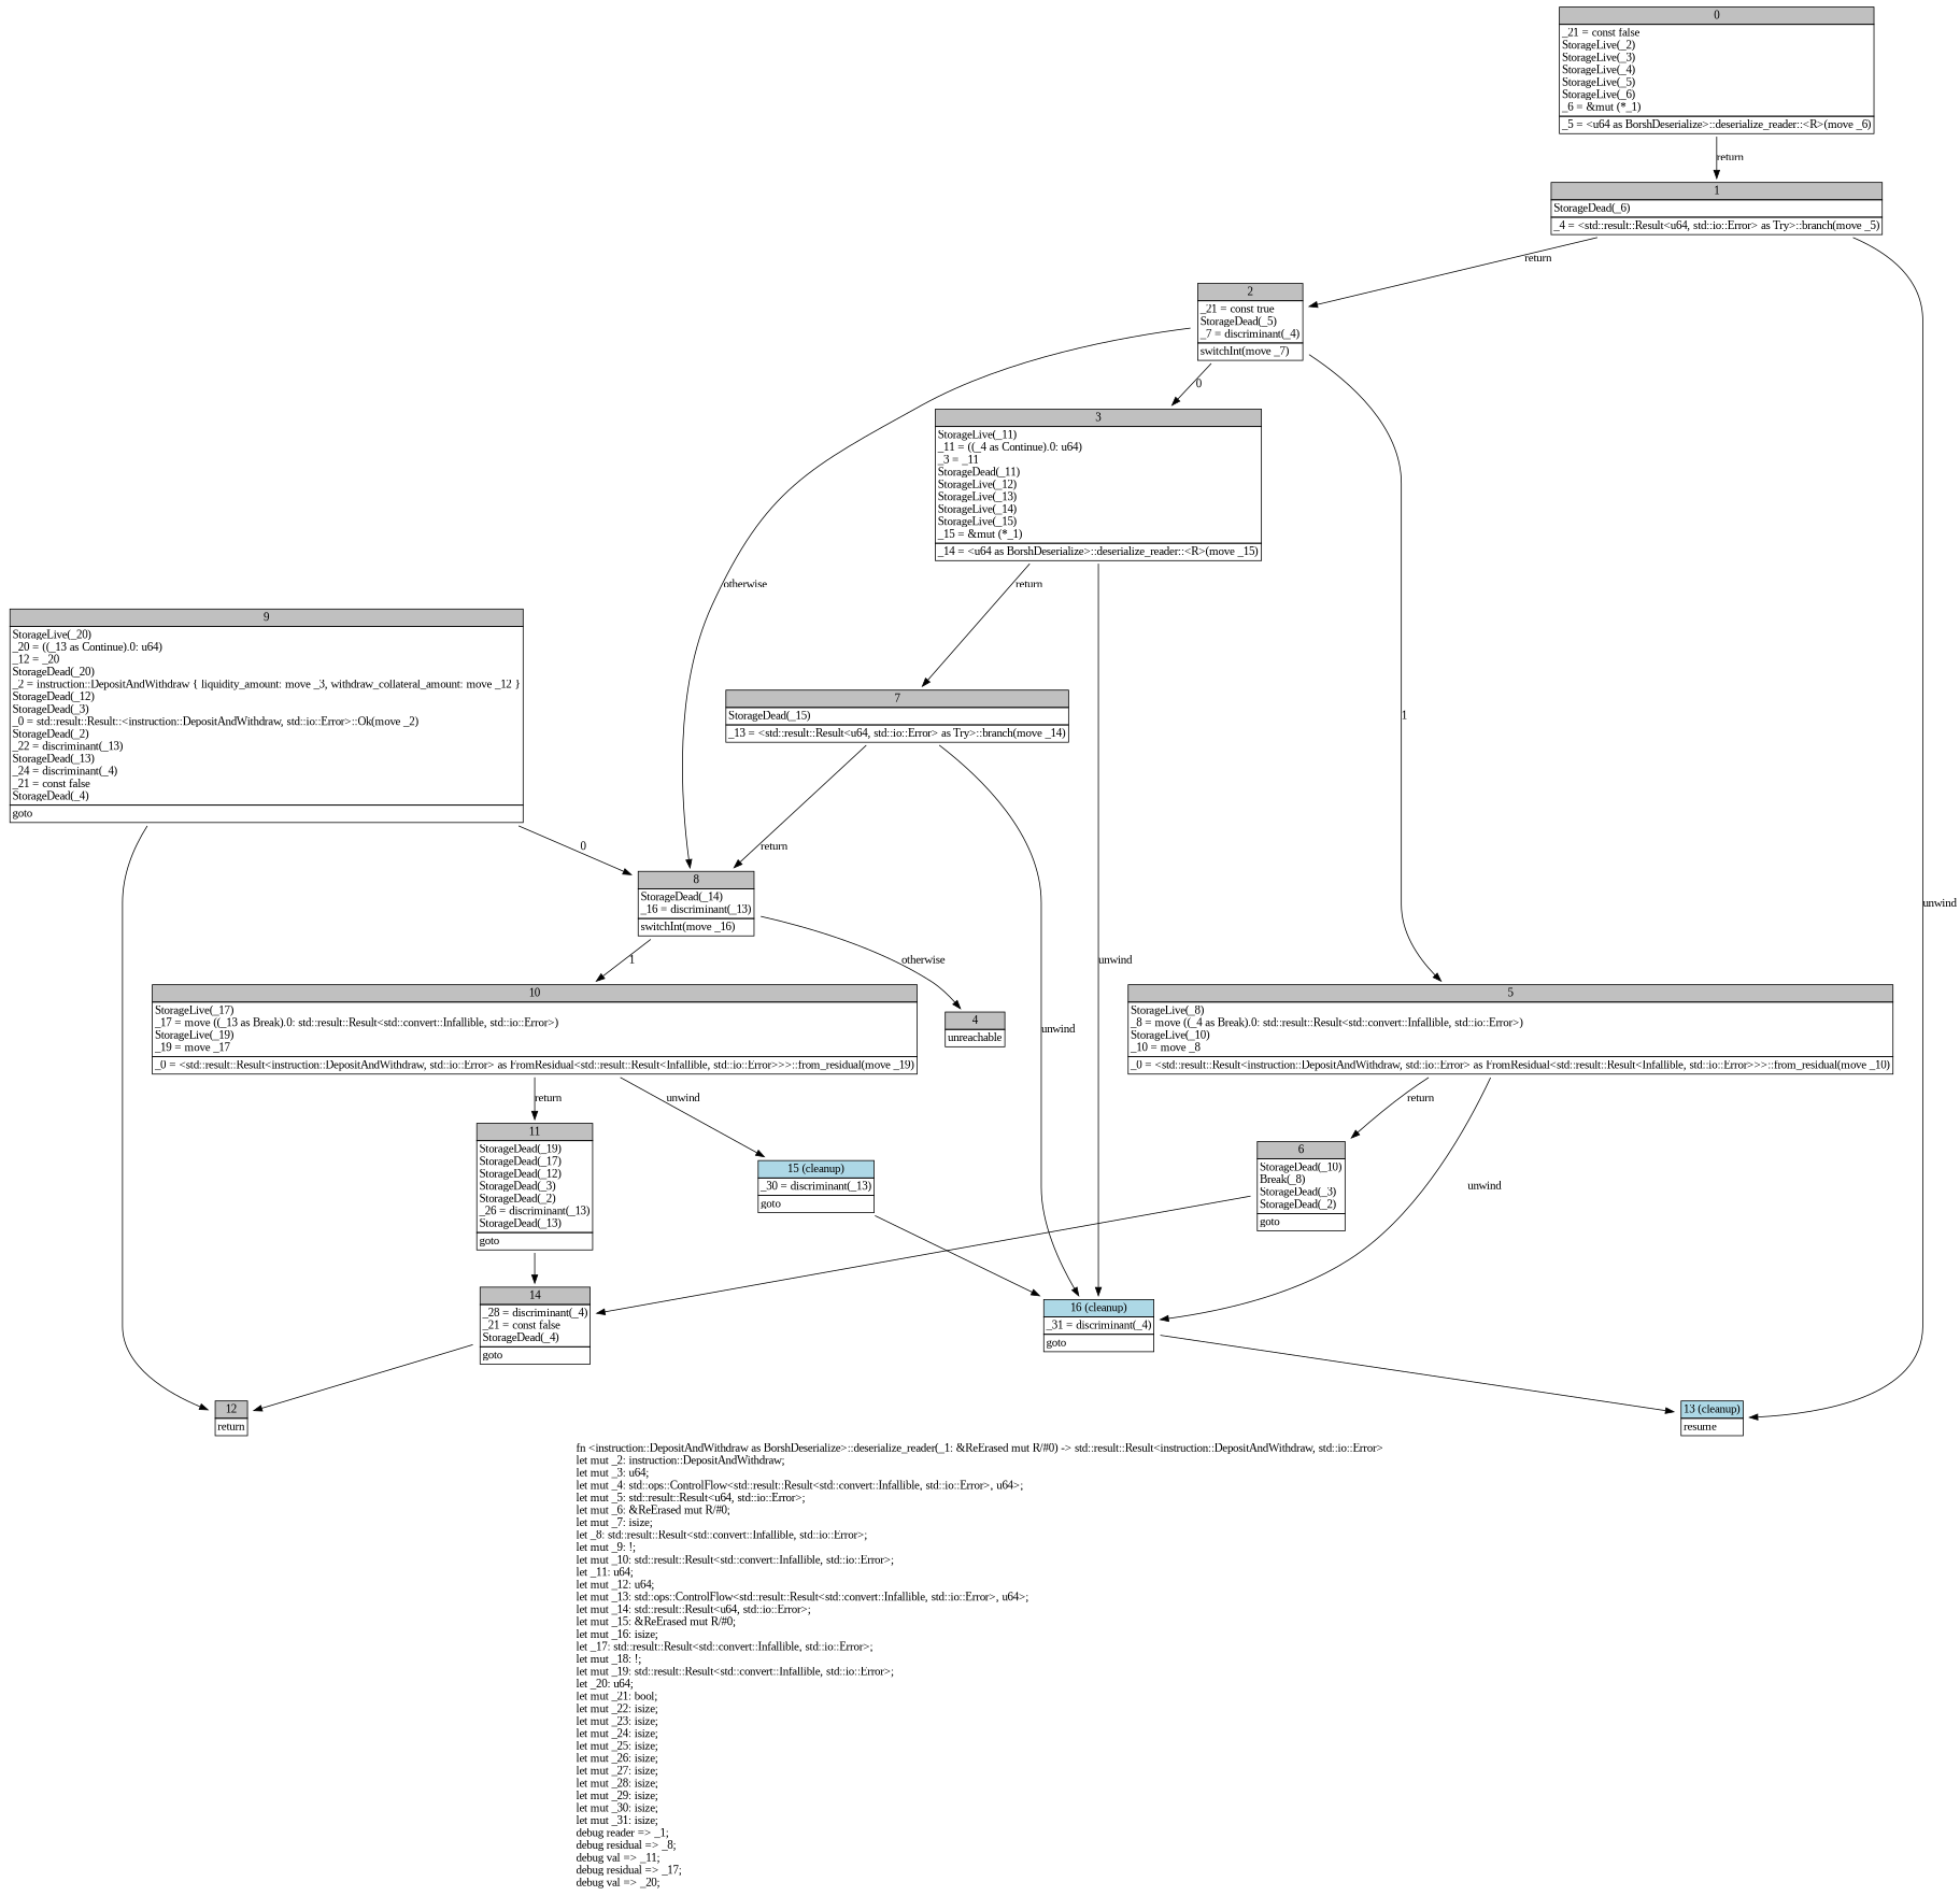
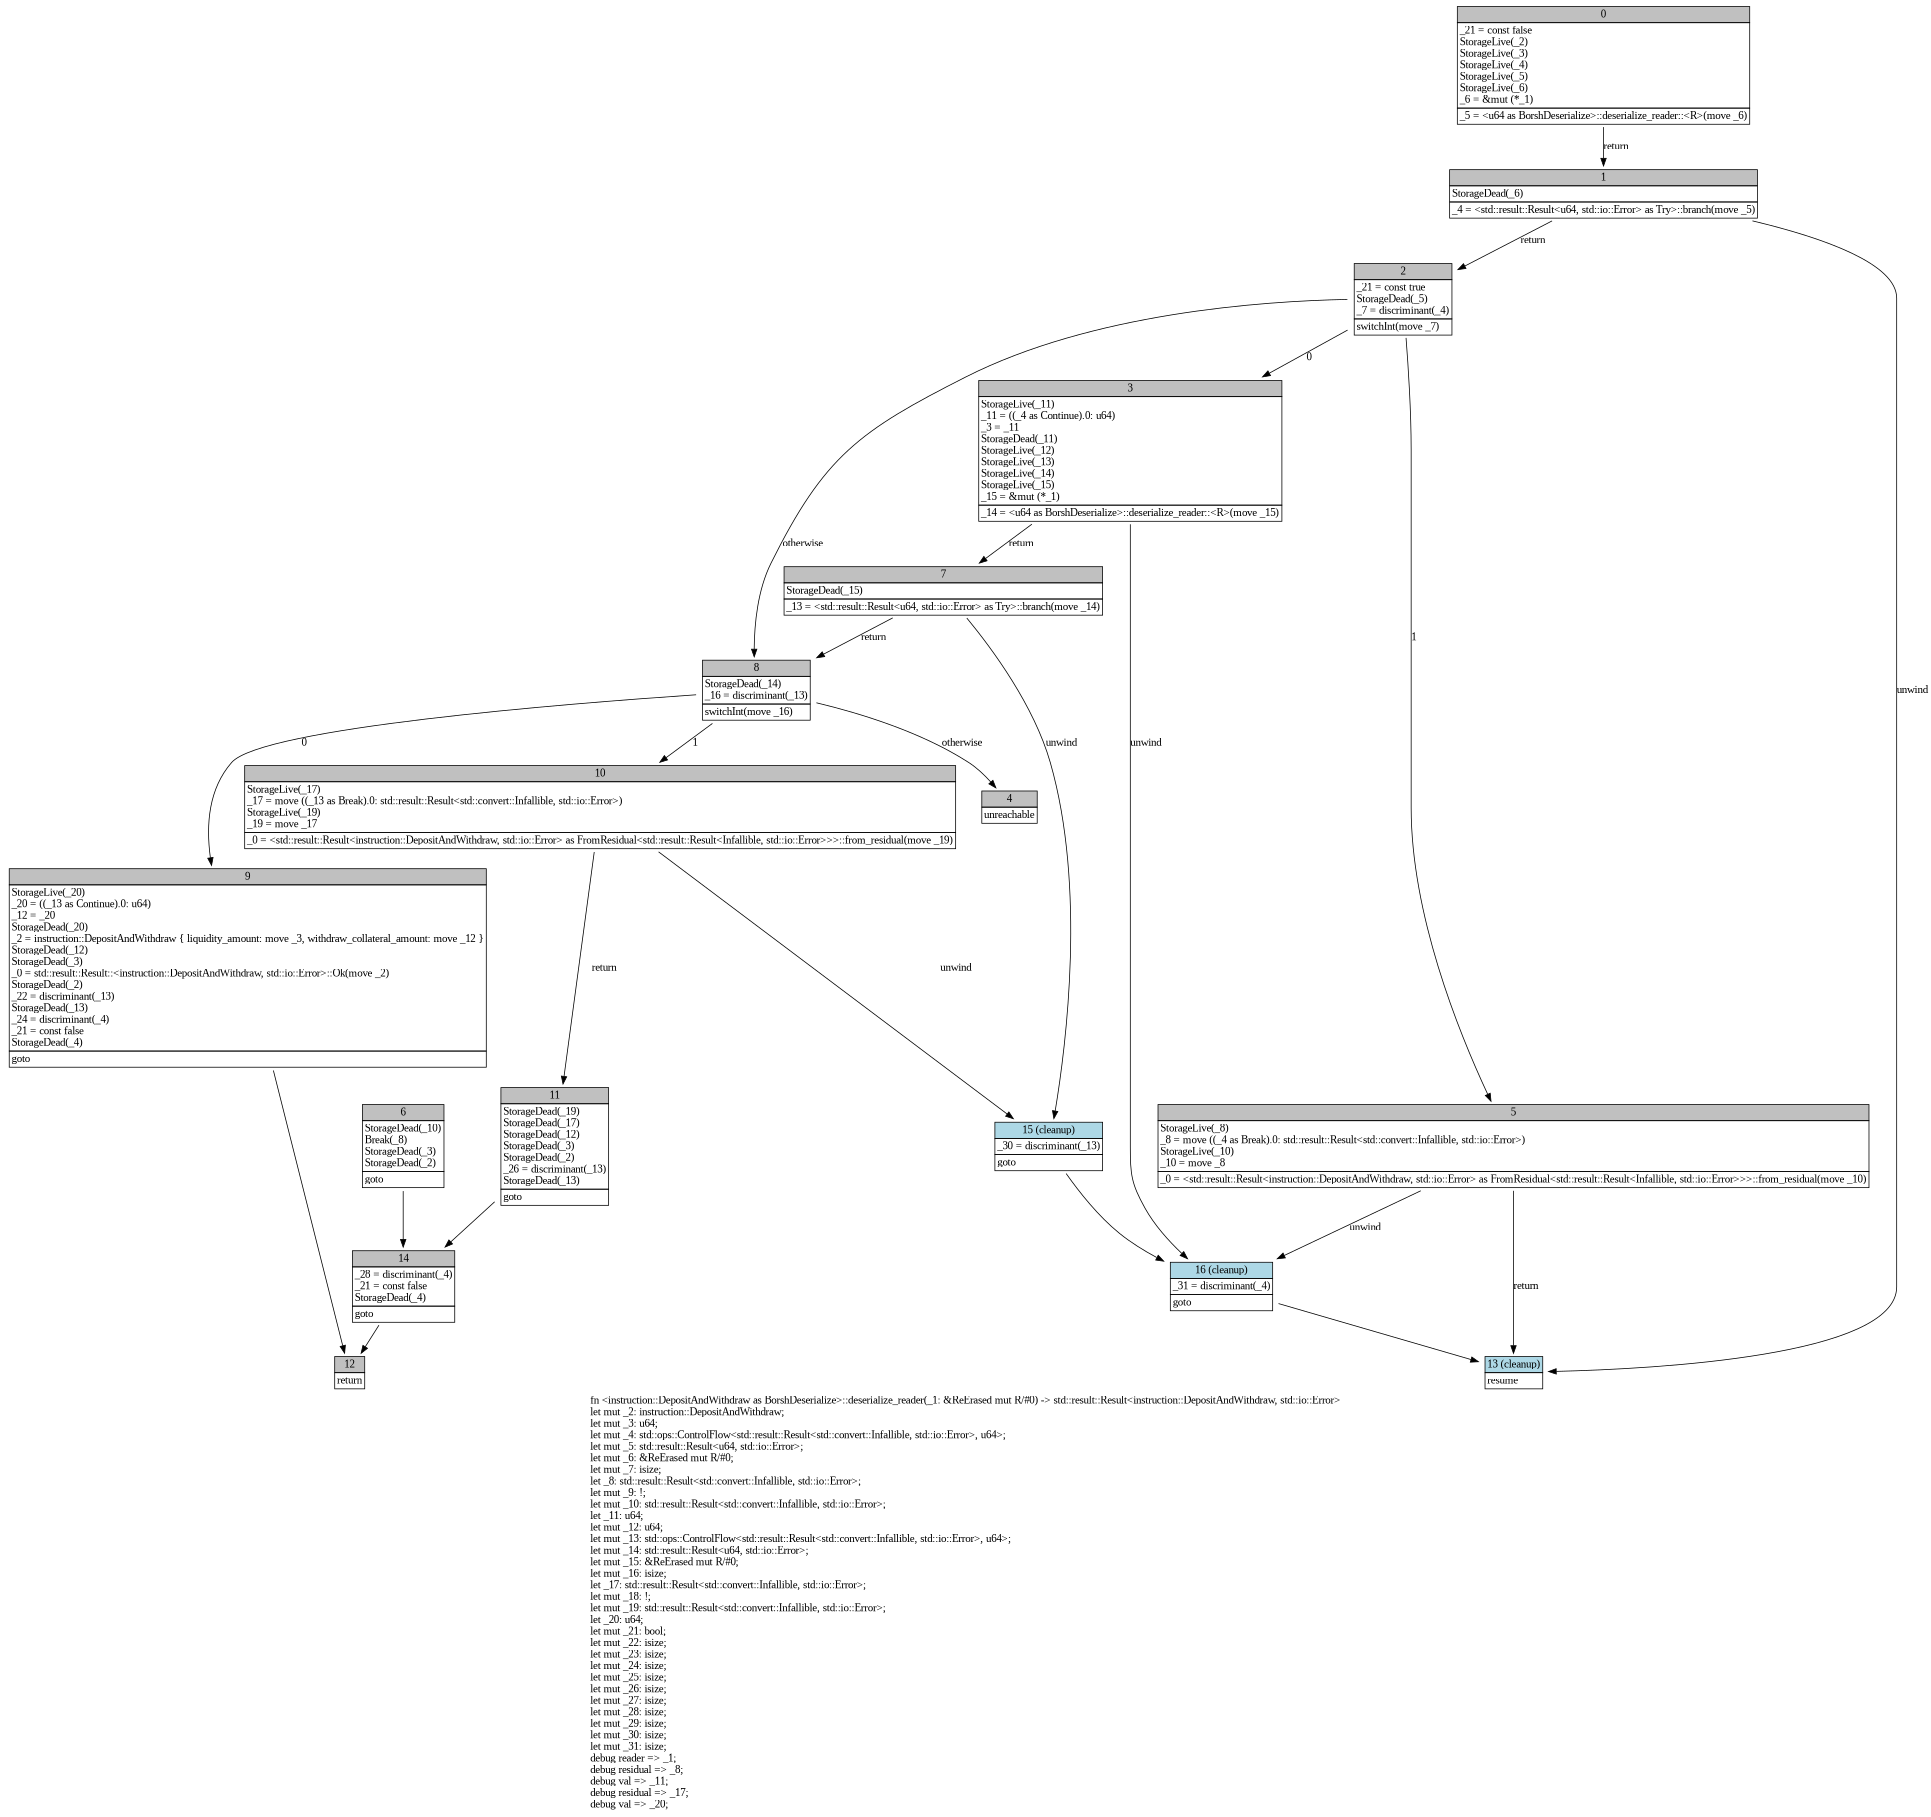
  digraph {
    fontname="Liberation Serif"
    label=<fn &lt;instruction::DepositAndWithdraw as BorshDeserialize&gt;::deserialize_reader(_1: &amp;ReErased mut R/#0) -&gt; std::result::Result&lt;instruction::DepositAndWithdraw, std::io::Error&gt;<br align="left"/>let mut _2: instruction::DepositAndWithdraw;<br align="left"/>let mut _3: u64;<br align="left"/>let mut _4: std::ops::ControlFlow&lt;std::result::Result&lt;std::convert::Infallible, std::io::Error&gt;, u64&gt;;<br align="left"/>let mut _5: std::result::Result&lt;u64, std::io::Error&gt;;<br align="left"/>let mut _6: &amp;ReErased mut R/#0;<br align="left"/>let mut _7: isize;<br align="left"/>let _8: std::result::Result&lt;std::convert::Infallible, std::io::Error&gt;;<br align="left"/>let mut _9: !;<br align="left"/>let mut _10: std::result::Result&lt;std::convert::Infallible, std::io::Error&gt;;<br align="left"/>let _11: u64;<br align="left"/>let mut _12: u64;<br align="left"/>let mut _13: std::ops::ControlFlow&lt;std::result::Result&lt;std::convert::Infallible, std::io::Error&gt;, u64&gt;;<br align="left"/>let mut _14: std::result::Result&lt;u64, std::io::Error&gt;;<br align="left"/>let mut _15: &amp;ReErased mut R/#0;<br align="left"/>let mut _16: isize;<br align="left"/>let _17: std::result::Result&lt;std::convert::Infallible, std::io::Error&gt;;<br align="left"/>let mut _18: !;<br align="left"/>let mut _19: std::result::Result&lt;std::convert::Infallible, std::io::Error&gt;;<br align="left"/>let _20: u64;<br align="left"/>let mut _21: bool;<br align="left"/>let mut _22: isize;<br align="left"/>let mut _23: isize;<br align="left"/>let mut _24: isize;<br align="left"/>let mut _25: isize;<br align="left"/>let mut _26: isize;<br align="left"/>let mut _27: isize;<br align="left"/>let mut _28: isize;<br align="left"/>let mut _29: isize;<br align="left"/>let mut _30: isize;<br align="left"/>let mut _31: isize;<br align="left"/>debug reader =&gt; _1;<br align="left"/>debug residual =&gt; _8;<br align="left"/>debug val =&gt; _11;<br align="left"/>debug residual =&gt; _17;<br align="left"/>debug val =&gt; _20;<br align="left"/>>
    node [fontname="Liberation Serif" shape=none]
    edge [fontname="Liberation Serif"]
    n1 [label=<<table border="0" cellborder="1" cellspacing="0"><tr><td bgcolor="gray" align="center" colspan="1">0</td></tr><tr><td align="left" balign="left">_21 = const false<br/>StorageLive(_2)<br/>StorageLive(_3)<br/>StorageLive(_4)<br/>StorageLive(_5)<br/>StorageLive(_6)<br/>_6 = &amp;mut (*_1)<br/></td></tr><tr><td align="left">_5 = &lt;u64 as BorshDeserialize&gt;::deserialize_reader::&lt;R&gt;(move _6)</td></tr></table>>]
    n2 [label=<<table border="0" cellborder="1" cellspacing="0"><tr><td bgcolor="gray" align="center" colspan="1">1</td></tr><tr><td align="left" balign="left">StorageDead(_6)<br/></td></tr><tr><td align="left">_4 = &lt;std::result::Result&lt;u64, std::io::Error&gt; as Try&gt;::branch(move _5)</td></tr></table>>]
    n3 [label=<<table border="0" cellborder="1" cellspacing="0"><tr><td bgcolor="gray" align="center" colspan="1">2</td></tr><tr><td align="left" balign="left">_21 = const true<br/>StorageDead(_5)<br/>_7 = discriminant(_4)<br/></td></tr><tr><td align="left">switchInt(move _7)</td></tr></table>>]
    n4 [label=<<table border="0" cellborder="1" cellspacing="0"><tr><td bgcolor="lightblue" align="center" colspan="1">13 (cleanup)</td></tr><tr><td align="left">resume</td></tr></table>>]
    n5 [label=<<table border="0" cellborder="1" cellspacing="0"><tr><td bgcolor="gray" align="center" colspan="1">3</td></tr><tr><td align="left" balign="left">StorageLive(_11)<br/>_11 = ((_4 as Continue).0: u64)<br/>_3 = _11<br/>StorageDead(_11)<br/>StorageLive(_12)<br/>StorageLive(_13)<br/>StorageLive(_14)<br/>StorageLive(_15)<br/>_15 = &amp;mut (*_1)<br/></td></tr><tr><td align="left">_14 = &lt;u64 as BorshDeserialize&gt;::deserialize_reader::&lt;R&gt;(move _15)</td></tr></table>>]
    n6 [label=<<table border="0" cellborder="1" cellspacing="0"><tr><td bgcolor="gray" align="center" colspan="1">5</td></tr><tr><td align="left" balign="left">StorageLive(_8)<br/>_8 = move ((_4 as Break).0: std::result::Result&lt;std::convert::Infallible, std::io::Error&gt;)<br/>StorageLive(_10)<br/>_10 = move _8<br/></td></tr><tr><td align="left">_0 = &lt;std::result::Result&lt;instruction::DepositAndWithdraw, std::io::Error&gt; as FromResidual&lt;std::result::Result&lt;Infallible, std::io::Error&gt;&gt;&gt;::from_residual(move _10)</td></tr></table>>]
    n7 [label=<<table border="0" cellborder="1" cellspacing="0"><tr><td bgcolor="gray" align="center" colspan="1">8</td></tr><tr><td align="left" balign="left">StorageDead(_14)<br/>_16 = discriminant(_13)<br/></td></tr><tr><td align="left">switchInt(move _16)</td></tr></table>>]
    n8 [label=<<table border="0" cellborder="1" cellspacing="0"><tr><td bgcolor="gray" align="center" colspan="1">7</td></tr><tr><td align="left" balign="left">StorageDead(_15)<br/></td></tr><tr><td align="left">_13 = &lt;std::result::Result&lt;u64, std::io::Error&gt; as Try&gt;::branch(move _14)</td></tr></table>>]
    n9 [label=<<table border="0" cellborder="1" cellspacing="0"><tr><td bgcolor="lightblue" align="center" colspan="1">16 (cleanup)</td></tr><tr><td align="left" balign="left">_31 = discriminant(_4)<br/></td></tr><tr><td align="left">goto</td></tr></table>>]
    n10 [label=<<table border="0" cellborder="1" cellspacing="0"><tr><td bgcolor="gray" align="center" colspan="1">4</td></tr><tr><td align="left">unreachable</td></tr></table>>]
    n11 [label=<<table border="0" cellborder="1" cellspacing="0"><tr><td bgcolor="gray" align="center" colspan="1">6</td></tr><tr><td align="left" balign="left">StorageDead(_10)<br/>Break(_8)<br/>StorageDead(_3)<br/>StorageDead(_2)<br/></td></tr><tr><td align="left">goto</td></tr></table>>]
    n12 [label=<<table border="0" cellborder="1" cellspacing="0"><tr><td bgcolor="gray" align="center" colspan="1">14</td></tr><tr><td align="left" balign="left">_28 = discriminant(_4)<br/>_21 = const false<br/>StorageDead(_4)<br/></td></tr><tr><td align="left">goto</td></tr></table>>]
    n13 [label=<<table border="0" cellborder="1" cellspacing="0"><tr><td bgcolor="gray" align="center" colspan="1">12</td></tr><tr><td align="left">return</td></tr></table>>]
    n14 [label=<<table border="0" cellborder="1" cellspacing="0"><tr><td bgcolor="gray" align="center" colspan="1">9</td></tr><tr><td align="left" balign="left">StorageLive(_20)<br/>_20 = ((_13 as Continue).0: u64)<br/>_12 = _20<br/>StorageDead(_20)<br/>_2 = instruction::DepositAndWithdraw { liquidity_amount: move _3, withdraw_collateral_amount: move _12 }<br/>StorageDead(_12)<br/>StorageDead(_3)<br/>_0 = std::result::Result::&lt;instruction::DepositAndWithdraw, std::io::Error&gt;::Ok(move _2)<br/>StorageDead(_2)<br/>_22 = discriminant(_13)<br/>StorageDead(_13)<br/>_24 = discriminant(_4)<br/>_21 = const false<br/>StorageDead(_4)<br/></td></tr><tr><td align="left">goto</td></tr></table>>]
    n15 [label=<<table border="0" cellborder="1" cellspacing="0"><tr><td bgcolor="gray" align="center" colspan="1">10</td></tr><tr><td align="left" balign="left">StorageLive(_17)<br/>_17 = move ((_13 as Break).0: std::result::Result&lt;std::convert::Infallible, std::io::Error&gt;)<br/>StorageLive(_19)<br/>_19 = move _17<br/></td></tr><tr><td align="left">_0 = &lt;std::result::Result&lt;instruction::DepositAndWithdraw, std::io::Error&gt; as FromResidual&lt;std::result::Result&lt;Infallible, std::io::Error&gt;&gt;&gt;::from_residual(move _19)</td></tr></table>>]
    n16 [label=<<table border="0" cellborder="1" cellspacing="0"><tr><td bgcolor="gray" align="center" colspan="1">11</td></tr><tr><td align="left" balign="left">StorageDead(_19)<br/>StorageDead(_17)<br/>StorageDead(_12)<br/>StorageDead(_3)<br/>StorageDead(_2)<br/>_26 = discriminant(_13)<br/>StorageDead(_13)<br/></td></tr><tr><td align="left">goto</td></tr></table>>]
    n17 [label=<<table border="0" cellborder="1" cellspacing="0"><tr><td bgcolor="lightblue" align="center" colspan="1">15 (cleanup)</td></tr><tr><td align="left" balign="left">_30 = discriminant(_13)<br/></td></tr><tr><td align="left">goto</td></tr></table>>]
    n1 -> n2 [label=return]
    n2 -> n3 [label=return]
    n2 -> n4 [label=unwind]
    n3 -> n5 [label=0]
    n3 -> n6 [label=1]
    n3 -> n7 [label=otherwise]
    n5 -> n8 [label=return]
    n5 -> n9 [label=unwind]
    n6 -> n9 [label=unwind]
-   n6 -> n11 [label=return]
+   n6 -> n4 [label=return]
    n7 -> n10 [label=otherwise]
-   n14 -> n7 [label=0]
+   n7 -> n14 [label=0]
    n7 -> n15 [label=1]
    n8 -> n7 [label=return]
-   n8 -> n9 [label=unwind]
+   n8 -> n17 [label=unwind]
    n9 -> n4
    n11 -> n12
    n12 -> n13
    n14 -> n13
    n15 -> n16 [label=return]
    n15 -> n17 [label=unwind]
    n16 -> n12
    n17 -> n9
  }
